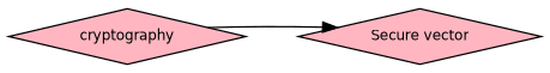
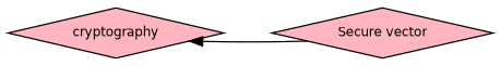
  digraph {
    rankdir=LR
    node [color=black fillcolor=lightpink fontname=Helvetica fontsize=10 shape=diamond style=filled]
    n1 [height=0.2 label=cryptography width=0.4]
    n2 [fontcolor=black height=0.2 label="Secure vector" width=0.4]
-   n2 -> n1 [dir=back fontname=Helvetica fontsize=10 labelfontname=Helvetica labelfontsize=10 shape=plaintext style=solid]
+   n1 -> n2 [dir=back fontname=Helvetica fontsize=10 labelfontname=Helvetica labelfontsize=10 shape=plaintext style=solid]
  }
